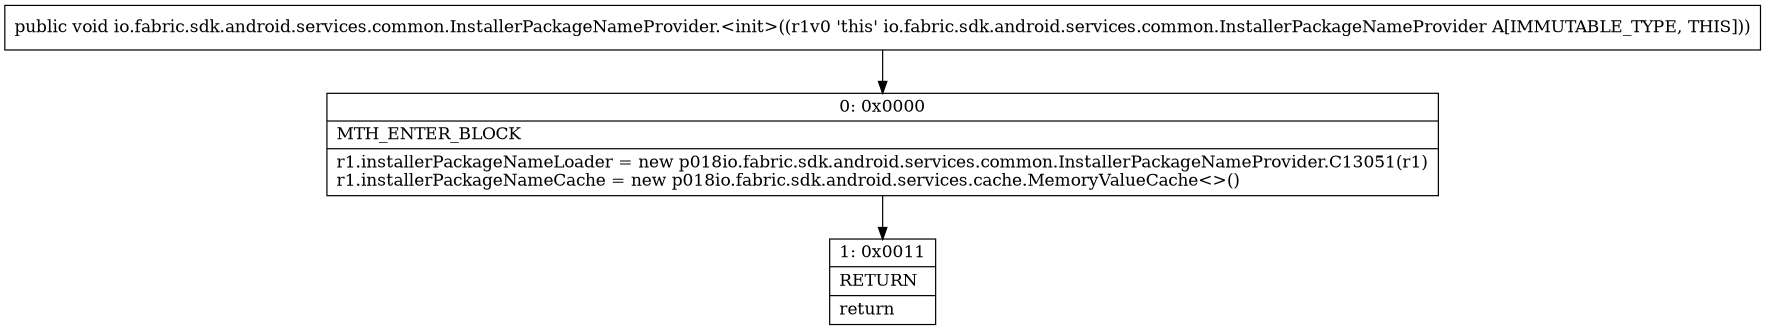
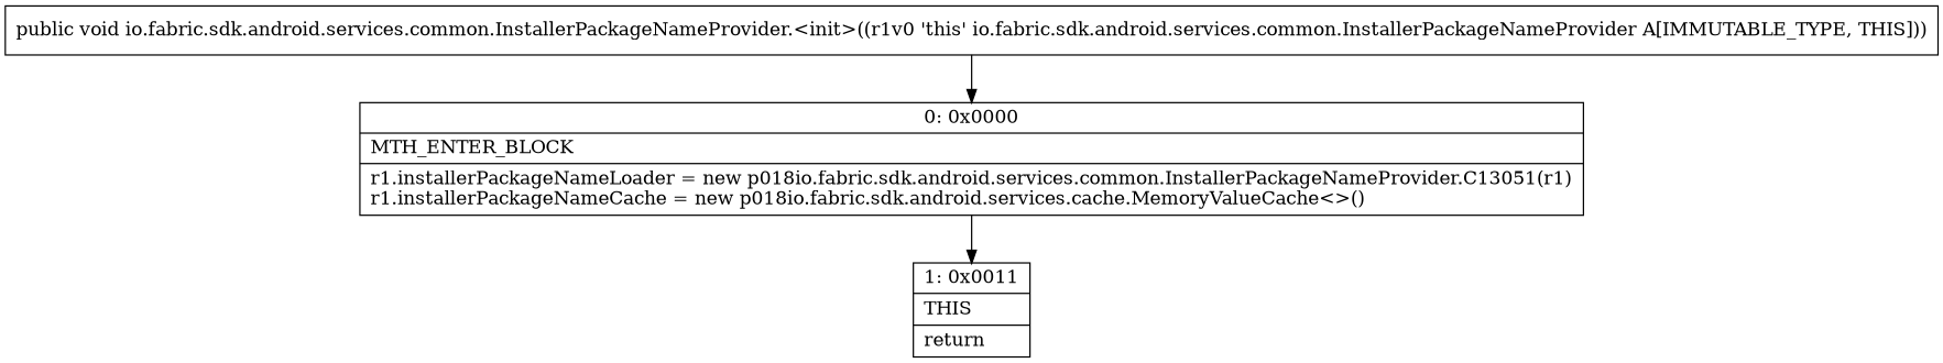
  digraph {
    node [shape=record]
    n1 [label="{0\:\ 0x0000|MTH_ENTER_BLOCK\l|r1.installerPackageNameLoader = new p018io.fabric.sdk.android.services.common.InstallerPackageNameProvider.C13051(r1)\lr1.installerPackageNameCache = new p018io.fabric.sdk.android.services.cache.MemoryValueCache\<\>()\l}"]
-   n2 [label="{1\:\ 0x0011|RETURN\l|return\l}"]
+   n2 [label="{1\:\ 0x0011|THIS\l|return\l}"]
    n3 [label="{public void io.fabric.sdk.android.services.common.InstallerPackageNameProvider.\<init\>((r1v0 'this' io.fabric.sdk.android.services.common.InstallerPackageNameProvider A[IMMUTABLE_TYPE, THIS])) }"]
    n1 -> n2
    n3 -> n1
  }
